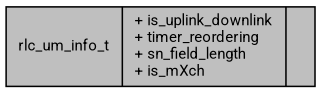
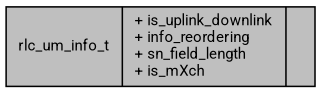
  digraph {
    rankdir=LR
    fontname=Roboto
-   n1 [color=black fillcolor=grey75 fontcolor=black fontname=Roboto fontsize=10 height=0.2 label="{rlc_um_info_t\n|+ is_uplink_downlink\l+ timer_reordering\l+ sn_field_length\l+ is_mXch\l|}" shape=record style=filled width=0.4]
+   n1 [color=black fillcolor=grey75 fontcolor=black fontname=Roboto fontsize=10 height=0.2 label="{rlc_um_info_t\n|+ is_uplink_downlink\l+ info_reordering\l+ sn_field_length\l+ is_mXch\l|}" shape=record style=filled width=0.4]
  }
